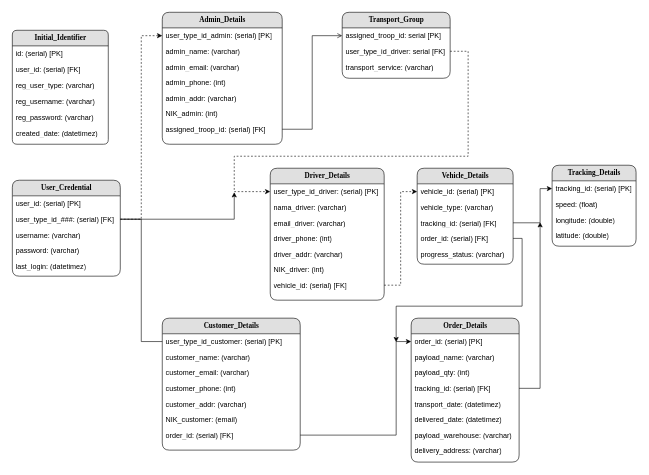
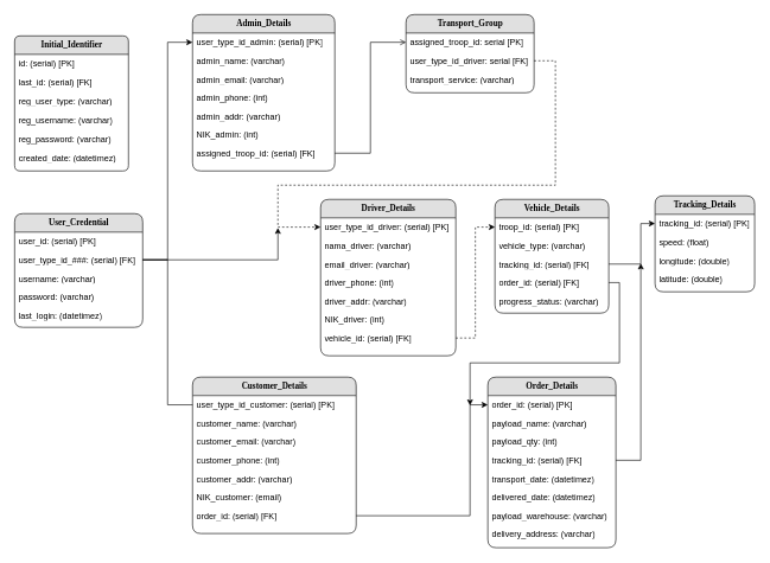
  <mxCell id="0" />
  <mxCell id="1" parent="0" />
  <mxCell id="2" value="&lt;b&gt;Initial_Identifier&lt;/b&gt;" style="swimlane;html=1;fontStyle=0;childLayout=stackLayout;horizontal=1;startSize=26;fillColor=#e0e0e0;horizontalStack=0;resizeParent=1;resizeLast=0;collapsible=1;marginBottom=0;swimlaneFillColor=#ffffff;align=center;rounded=1;shadow=0;comic=0;labelBackgroundColor=none;strokeWidth=1;fontFamily=Verdana;fontSize=12;arcSize=10;" parent="1" vertex="1"><mxGeometry x="20" y="50" width="160" height="190" as="geometry" /></mxCell>
  <mxCell id="3" value="id: (serial) [PK]" style="text;html=1;strokeColor=none;fillColor=none;spacingLeft=4;spacingRight=4;whiteSpace=wrap;overflow=hidden;rotatable=0;points=[[0,0.5],[1,0.5]];portConstraint=eastwest;" parent="2" vertex="1"><mxGeometry y="26" width="160" height="26" as="geometry" /></mxCell>
- <mxCell id="4" value="user_id: (serial) [FK]" style="text;html=1;strokeColor=none;fillColor=none;spacingLeft=4;spacingRight=4;whiteSpace=wrap;overflow=hidden;rotatable=0;points=[[0,0.5],[1,0.5]];portConstraint=eastwest;" vertex="1" parent="2"><mxGeometry y="52" width="160" height="26" as="geometry" /></mxCell>
+ <mxCell id="4" value="last_id: (serial) [FK]" style="text;html=1;strokeColor=none;fillColor=none;spacingLeft=4;spacingRight=4;whiteSpace=wrap;overflow=hidden;rotatable=0;points=[[0,0.5],[1,0.5]];portConstraint=eastwest;" vertex="1" parent="2"><mxGeometry y="52" width="160" height="26" as="geometry" /></mxCell>
  <mxCell id="5" value="reg_user_type: (varchar)" style="text;html=1;strokeColor=none;fillColor=none;spacingLeft=4;spacingRight=4;whiteSpace=wrap;overflow=hidden;rotatable=0;points=[[0,0.5],[1,0.5]];portConstraint=eastwest;" parent="2" vertex="1"><mxGeometry y="78" width="160" height="28" as="geometry" /></mxCell>
  <mxCell id="6" value="reg_username: (varchar)" style="text;html=1;strokeColor=none;fillColor=none;spacingLeft=4;spacingRight=4;whiteSpace=wrap;overflow=hidden;rotatable=0;points=[[0,0.5],[1,0.5]];portConstraint=eastwest;" parent="2" vertex="1"><mxGeometry y="106" width="160" height="26" as="geometry" /></mxCell>
  <mxCell id="7" value="reg_password: (varchar)" style="text;html=1;strokeColor=none;fillColor=none;spacingLeft=4;spacingRight=4;whiteSpace=wrap;overflow=hidden;rotatable=0;points=[[0,0.5],[1,0.5]];portConstraint=eastwest;" vertex="1" parent="2"><mxGeometry y="132" width="160" height="26" as="geometry" /></mxCell>
  <mxCell id="8" value="created_date: (datetimez)" style="text;html=1;strokeColor=none;fillColor=none;spacingLeft=4;spacingRight=4;whiteSpace=wrap;overflow=hidden;rotatable=0;points=[[0,0.5],[1,0.5]];portConstraint=eastwest;" vertex="1" parent="2"><mxGeometry y="158" width="160" height="28" as="geometry" /></mxCell>
  <mxCell id="9" value="&lt;b&gt;User_Credential&lt;/b&gt;" style="swimlane;html=1;fontStyle=0;childLayout=stackLayout;horizontal=1;startSize=26;fillColor=#e0e0e0;horizontalStack=0;resizeParent=1;resizeLast=0;collapsible=1;marginBottom=0;swimlaneFillColor=#ffffff;align=center;rounded=1;shadow=0;comic=0;labelBackgroundColor=none;strokeWidth=1;fontFamily=Verdana;fontSize=12" parent="1" vertex="1"><mxGeometry x="20" y="300" width="180" height="160" as="geometry" /></mxCell>
  <mxCell id="10" value="user_id: (serial) [PK]" style="text;html=1;strokeColor=none;fillColor=none;spacingLeft=4;spacingRight=4;whiteSpace=wrap;overflow=hidden;rotatable=0;points=[[0,0.5],[1,0.5]];portConstraint=eastwest;" parent="9" vertex="1"><mxGeometry y="26" width="180" height="26" as="geometry" /></mxCell>
  <mxCell id="11" value="user_type_id_###: (serial) [FK]" style="text;html=1;strokeColor=none;fillColor=none;spacingLeft=4;spacingRight=4;whiteSpace=wrap;overflow=hidden;rotatable=0;points=[[0,0.5],[1,0.5]];portConstraint=eastwest;" vertex="1" parent="9"><mxGeometry y="52" width="180" height="26" as="geometry" /></mxCell>
  <mxCell id="12" value="username: (varchar)&lt;br&gt;" style="text;html=1;strokeColor=none;fillColor=none;spacingLeft=4;spacingRight=4;whiteSpace=wrap;overflow=hidden;rotatable=0;points=[[0,0.5],[1,0.5]];portConstraint=eastwest;" parent="9" vertex="1"><mxGeometry y="78" width="180" height="26" as="geometry" /></mxCell>
  <mxCell id="13" value="password: (varchar)" style="text;html=1;strokeColor=none;fillColor=none;spacingLeft=4;spacingRight=4;whiteSpace=wrap;overflow=hidden;rotatable=0;points=[[0,0.5],[1,0.5]];portConstraint=eastwest;" vertex="1" parent="9"><mxGeometry y="104" width="180" height="26" as="geometry" /></mxCell>
  <mxCell id="14" value="last_login: (datetimez)" style="text;html=1;strokeColor=none;fillColor=none;spacingLeft=4;spacingRight=4;whiteSpace=wrap;overflow=hidden;rotatable=0;points=[[0,0.5],[1,0.5]];portConstraint=eastwest;" vertex="1" parent="9"><mxGeometry y="130" width="180" height="26" as="geometry" /></mxCell>
  <mxCell id="15" value="&lt;b&gt;Admin_Details&lt;/b&gt;" style="swimlane;html=1;fontStyle=0;childLayout=stackLayout;horizontal=1;startSize=26;fillColor=#e0e0e0;horizontalStack=0;resizeParent=1;resizeLast=0;collapsible=1;marginBottom=0;swimlaneFillColor=#ffffff;align=center;rounded=1;shadow=0;comic=0;labelBackgroundColor=none;strokeWidth=1;fontFamily=Verdana;fontSize=12" vertex="1" parent="1"><mxGeometry x="270" y="20" width="200" height="220" as="geometry" /></mxCell>
  <mxCell id="16" value="user_type_id_admin: (serial) [PK]" style="text;html=1;strokeColor=none;fillColor=none;spacingLeft=4;spacingRight=4;whiteSpace=wrap;overflow=hidden;rotatable=0;points=[[0,0.5],[1,0.5]];portConstraint=eastwest;" vertex="1" parent="15"><mxGeometry y="26" width="200" height="26" as="geometry" /></mxCell>
  <mxCell id="17" value="admin_name: (varchar)" style="text;html=1;strokeColor=none;fillColor=none;spacingLeft=4;spacingRight=4;whiteSpace=wrap;overflow=hidden;rotatable=0;points=[[0,0.5],[1,0.5]];portConstraint=eastwest;" vertex="1" parent="15"><mxGeometry y="52" width="200" height="26" as="geometry" /></mxCell>
  <mxCell id="18" value="admin_email: (varchar)" style="text;html=1;strokeColor=none;fillColor=none;spacingLeft=4;spacingRight=4;whiteSpace=wrap;overflow=hidden;rotatable=0;points=[[0,0.5],[1,0.5]];portConstraint=eastwest;" vertex="1" parent="15"><mxGeometry y="78" width="200" height="26" as="geometry" /></mxCell>
  <mxCell id="19" value="admin_phone: (int)" style="text;html=1;strokeColor=none;fillColor=none;spacingLeft=4;spacingRight=4;whiteSpace=wrap;overflow=hidden;rotatable=0;points=[[0,0.5],[1,0.5]];portConstraint=eastwest;" vertex="1" parent="15"><mxGeometry y="104" width="200" height="26" as="geometry" /></mxCell>
  <mxCell id="20" value="admin_addr: (varchar)" style="text;html=1;strokeColor=none;fillColor=none;spacingLeft=4;spacingRight=4;whiteSpace=wrap;overflow=hidden;rotatable=0;points=[[0,0.5],[1,0.5]];portConstraint=eastwest;" vertex="1" parent="15"><mxGeometry y="130" width="200" height="26" as="geometry" /></mxCell>
  <mxCell id="21" value="NIK_admin: (int)" style="text;html=1;strokeColor=none;fillColor=none;spacingLeft=4;spacingRight=4;whiteSpace=wrap;overflow=hidden;rotatable=0;points=[[0,0.5],[1,0.5]];portConstraint=eastwest;" vertex="1" parent="15"><mxGeometry y="156" width="200" height="26" as="geometry" /></mxCell>
  <mxCell id="22" value="assigned_troop_id: (serial) [FK]" style="text;html=1;strokeColor=none;fillColor=none;spacingLeft=4;spacingRight=4;whiteSpace=wrap;overflow=hidden;rotatable=0;points=[[0,0.5],[1,0.5]];portConstraint=eastwest;" vertex="1" parent="15"><mxGeometry y="182" width="200" height="26" as="geometry" /></mxCell>
  <mxCell id="23" value="&lt;b&gt;Transport_Group&lt;/b&gt;" style="swimlane;html=1;fontStyle=0;childLayout=stackLayout;horizontal=1;startSize=26;fillColor=#e0e0e0;horizontalStack=0;resizeParent=1;resizeLast=0;collapsible=1;marginBottom=0;swimlaneFillColor=#ffffff;align=center;rounded=1;shadow=0;comic=0;labelBackgroundColor=none;strokeWidth=1;fontFamily=Verdana;fontSize=12" vertex="1" parent="1"><mxGeometry x="570" y="20" width="180" height="110" as="geometry" /></mxCell>
  <mxCell id="24" value="assigned_troop_id: serial [PK]" style="text;html=1;strokeColor=none;fillColor=none;spacingLeft=4;spacingRight=4;whiteSpace=wrap;overflow=hidden;rotatable=0;points=[[0,0.5],[1,0.5]];portConstraint=eastwest;" vertex="1" parent="23"><mxGeometry y="26" width="180" height="26" as="geometry" /></mxCell>
  <mxCell id="25" value="user_type_id_driver: serial [FK]" style="text;html=1;strokeColor=none;fillColor=none;spacingLeft=4;spacingRight=4;whiteSpace=wrap;overflow=hidden;rotatable=0;points=[[0,0.5],[1,0.5]];portConstraint=eastwest;" vertex="1" parent="23"><mxGeometry y="52" width="180" height="26" as="geometry" /></mxCell>
  <mxCell id="26" value="transport_service: (varchar)" style="text;html=1;strokeColor=none;fillColor=none;spacingLeft=4;spacingRight=4;whiteSpace=wrap;overflow=hidden;rotatable=0;points=[[0,0.5],[1,0.5]];portConstraint=eastwest;" vertex="1" parent="23"><mxGeometry y="78" width="180" height="26" as="geometry" /></mxCell>
  <mxCell id="27" value="&lt;b&gt;Vehicle_Details&lt;/b&gt;" style="swimlane;html=1;fontStyle=0;childLayout=stackLayout;horizontal=1;startSize=26;fillColor=#e0e0e0;horizontalStack=0;resizeParent=1;resizeLast=0;collapsible=1;marginBottom=0;swimlaneFillColor=#ffffff;align=center;rounded=1;shadow=0;comic=0;labelBackgroundColor=none;strokeWidth=1;fontFamily=Verdana;fontSize=12" vertex="1" parent="1"><mxGeometry x="695" y="280" width="160" height="160" as="geometry" /></mxCell>
- <mxCell id="28" value="vehicle_id: (serial) [PK]" style="text;html=1;strokeColor=none;fillColor=none;spacingLeft=4;spacingRight=4;whiteSpace=wrap;overflow=hidden;rotatable=0;points=[[0,0.5],[1,0.5]];portConstraint=eastwest;" vertex="1" parent="27"><mxGeometry y="26" width="160" height="26" as="geometry" /></mxCell>
+ <mxCell id="28" value="troop_id: (serial) [PK]" style="text;html=1;strokeColor=none;fillColor=none;spacingLeft=4;spacingRight=4;whiteSpace=wrap;overflow=hidden;rotatable=0;points=[[0,0.5],[1,0.5]];portConstraint=eastwest;" vertex="1" parent="27"><mxGeometry y="26" width="160" height="26" as="geometry" /></mxCell>
  <mxCell id="29" value="vehicle_type: (varchar)" style="text;html=1;strokeColor=none;fillColor=none;spacingLeft=4;spacingRight=4;whiteSpace=wrap;overflow=hidden;rotatable=0;points=[[0,0.5],[1,0.5]];portConstraint=eastwest;" vertex="1" parent="27"><mxGeometry y="52" width="160" height="26" as="geometry" /></mxCell>
  <mxCell id="30" value="tracking_id: (serial) [FK]" style="text;html=1;strokeColor=none;fillColor=none;spacingLeft=4;spacingRight=4;whiteSpace=wrap;overflow=hidden;rotatable=0;points=[[0,0.5],[1,0.5]];portConstraint=eastwest;" vertex="1" parent="27"><mxGeometry y="78" width="160" height="26" as="geometry" /></mxCell>
  <mxCell id="31" value="order_id: (serial) [FK]" style="text;html=1;strokeColor=none;fillColor=none;spacingLeft=4;spacingRight=4;whiteSpace=wrap;overflow=hidden;rotatable=0;points=[[0,0.5],[1,0.5]];portConstraint=eastwest;" vertex="1" parent="27"><mxGeometry y="104" width="160" height="26" as="geometry" /></mxCell>
  <mxCell id="32" value="progress_status: (varchar)" style="text;html=1;strokeColor=none;fillColor=none;spacingLeft=4;spacingRight=4;whiteSpace=wrap;overflow=hidden;rotatable=0;points=[[0,0.5],[1,0.5]];portConstraint=eastwest;" vertex="1" parent="27"><mxGeometry y="130" width="160" height="26" as="geometry" /></mxCell>
  <mxCell id="33" value="&lt;b&gt;Tracking_Details&lt;/b&gt;" style="swimlane;html=1;fontStyle=0;childLayout=stackLayout;horizontal=1;startSize=26;fillColor=#e0e0e0;horizontalStack=0;resizeParent=1;resizeLast=0;collapsible=1;marginBottom=0;swimlaneFillColor=#ffffff;align=center;rounded=1;shadow=0;comic=0;labelBackgroundColor=none;strokeWidth=1;fontFamily=Verdana;fontSize=12" vertex="1" parent="1"><mxGeometry x="920" y="275" width="140" height="135" as="geometry" /></mxCell>
  <mxCell id="34" value="tracking_id: (serial) [PK]" style="text;html=1;strokeColor=none;fillColor=none;spacingLeft=4;spacingRight=4;whiteSpace=wrap;overflow=hidden;rotatable=0;points=[[0,0.5],[1,0.5]];portConstraint=eastwest;" vertex="1" parent="33"><mxGeometry y="26" width="140" height="26" as="geometry" /></mxCell>
  <mxCell id="35" value="speed: (float)" style="text;html=1;strokeColor=none;fillColor=none;spacingLeft=4;spacingRight=4;whiteSpace=wrap;overflow=hidden;rotatable=0;points=[[0,0.5],[1,0.5]];portConstraint=eastwest;" vertex="1" parent="33"><mxGeometry y="52" width="140" height="26" as="geometry" /></mxCell>
  <mxCell id="36" value="longitude: (double)" style="text;html=1;strokeColor=none;fillColor=none;spacingLeft=4;spacingRight=4;whiteSpace=wrap;overflow=hidden;rotatable=0;points=[[0,0.5],[1,0.5]];portConstraint=eastwest;" vertex="1" parent="33"><mxGeometry y="78" width="140" height="26" as="geometry" /></mxCell>
  <mxCell id="37" value="latitude: (double)" style="text;html=1;strokeColor=none;fillColor=none;spacingLeft=4;spacingRight=4;whiteSpace=wrap;overflow=hidden;rotatable=0;points=[[0,0.5],[1,0.5]];portConstraint=eastwest;" vertex="1" parent="33"><mxGeometry y="104" width="140" height="26" as="geometry" /></mxCell>
  <mxCell id="38" value="&lt;b&gt;Order_Details&lt;/b&gt;" style="swimlane;html=1;fontStyle=0;childLayout=stackLayout;horizontal=1;startSize=26;fillColor=#e0e0e0;horizontalStack=0;resizeParent=1;resizeLast=0;collapsible=1;marginBottom=0;swimlaneFillColor=#ffffff;align=center;rounded=1;shadow=0;comic=0;labelBackgroundColor=none;strokeWidth=1;fontFamily=Verdana;fontSize=12" vertex="1" parent="1"><mxGeometry x="685" y="530" width="180" height="240" as="geometry" /></mxCell>
  <mxCell id="39" value="order_id: (serial) [PK]" style="text;html=1;strokeColor=none;fillColor=none;spacingLeft=4;spacingRight=4;whiteSpace=wrap;overflow=hidden;rotatable=0;points=[[0,0.5],[1,0.5]];portConstraint=eastwest;" vertex="1" parent="38"><mxGeometry y="26" width="180" height="26" as="geometry" /></mxCell>
  <mxCell id="40" value="payload_name: (varchar)" style="text;html=1;strokeColor=none;fillColor=none;spacingLeft=4;spacingRight=4;whiteSpace=wrap;overflow=hidden;rotatable=0;points=[[0,0.5],[1,0.5]];portConstraint=eastwest;" vertex="1" parent="38"><mxGeometry y="52" width="180" height="26" as="geometry" /></mxCell>
  <mxCell id="41" value="payload_qty: (int)" style="text;html=1;strokeColor=none;fillColor=none;spacingLeft=4;spacingRight=4;whiteSpace=wrap;overflow=hidden;rotatable=0;points=[[0,0.5],[1,0.5]];portConstraint=eastwest;" vertex="1" parent="38"><mxGeometry y="78" width="180" height="26" as="geometry" /></mxCell>
  <mxCell id="42" value="tracking_id: (serial) [FK]" style="text;html=1;strokeColor=none;fillColor=none;spacingLeft=4;spacingRight=4;whiteSpace=wrap;overflow=hidden;rotatable=0;points=[[0,0.5],[1,0.5]];portConstraint=eastwest;" vertex="1" parent="38"><mxGeometry y="104" width="180" height="26" as="geometry" /></mxCell>
  <mxCell id="43" value="transport_date: (datetimez)" style="text;html=1;strokeColor=none;fillColor=none;spacingLeft=4;spacingRight=4;whiteSpace=wrap;overflow=hidden;rotatable=0;points=[[0,0.5],[1,0.5]];portConstraint=eastwest;" vertex="1" parent="38"><mxGeometry y="130" width="180" height="26" as="geometry" /></mxCell>
  <mxCell id="44" value="delivered_date: (datetimez)" style="text;html=1;strokeColor=none;fillColor=none;spacingLeft=4;spacingRight=4;whiteSpace=wrap;overflow=hidden;rotatable=0;points=[[0,0.5],[1,0.5]];portConstraint=eastwest;" vertex="1" parent="38"><mxGeometry y="156" width="180" height="26" as="geometry" /></mxCell>
  <mxCell id="45" value="payload_warehouse: (varchar)" style="text;html=1;strokeColor=none;fillColor=none;spacingLeft=4;spacingRight=4;whiteSpace=wrap;overflow=hidden;rotatable=0;points=[[0,0.5],[1,0.5]];portConstraint=eastwest;" vertex="1" parent="38"><mxGeometry y="182" width="180" height="26" as="geometry" /></mxCell>
  <mxCell id="46" value="delivery_address: (varchar)" style="text;html=1;strokeColor=none;fillColor=none;spacingLeft=4;spacingRight=4;whiteSpace=wrap;overflow=hidden;rotatable=0;points=[[0,0.5],[1,0.5]];portConstraint=eastwest;" vertex="1" parent="38"><mxGeometry y="208" width="180" height="26" as="geometry" /></mxCell>
  <mxCell id="47" value="&lt;b&gt;Customer_Details&lt;/b&gt;" style="swimlane;html=1;fontStyle=0;childLayout=stackLayout;horizontal=1;startSize=26;fillColor=#e0e0e0;horizontalStack=0;resizeParent=1;resizeLast=0;collapsible=1;marginBottom=0;swimlaneFillColor=#ffffff;align=center;rounded=1;shadow=0;comic=0;labelBackgroundColor=none;strokeWidth=1;fontFamily=Verdana;fontSize=12" vertex="1" parent="1"><mxGeometry x="270" y="530" width="230" height="220" as="geometry" /></mxCell>
  <mxCell id="48" value="user_type_id_customer: (serial) [PK]" style="text;html=1;strokeColor=none;fillColor=none;spacingLeft=4;spacingRight=4;whiteSpace=wrap;overflow=hidden;rotatable=0;points=[[0,0.5],[1,0.5]];portConstraint=eastwest;" vertex="1" parent="47"><mxGeometry y="26" width="230" height="26" as="geometry" /></mxCell>
  <mxCell id="49" value="customer_name: (varchar)" style="text;html=1;strokeColor=none;fillColor=none;spacingLeft=4;spacingRight=4;whiteSpace=wrap;overflow=hidden;rotatable=0;points=[[0,0.5],[1,0.5]];portConstraint=eastwest;" vertex="1" parent="47"><mxGeometry y="52" width="230" height="26" as="geometry" /></mxCell>
  <mxCell id="50" value="customer_email: (varchar)" style="text;html=1;strokeColor=none;fillColor=none;spacingLeft=4;spacingRight=4;whiteSpace=wrap;overflow=hidden;rotatable=0;points=[[0,0.5],[1,0.5]];portConstraint=eastwest;" vertex="1" parent="47"><mxGeometry y="78" width="230" height="26" as="geometry" /></mxCell>
  <mxCell id="51" value="customer_phone: (int)" style="text;html=1;strokeColor=none;fillColor=none;spacingLeft=4;spacingRight=4;whiteSpace=wrap;overflow=hidden;rotatable=0;points=[[0,0.5],[1,0.5]];portConstraint=eastwest;" vertex="1" parent="47"><mxGeometry y="104" width="230" height="26" as="geometry" /></mxCell>
  <mxCell id="52" value="customer_addr: (varchar)" style="text;html=1;strokeColor=none;fillColor=none;spacingLeft=4;spacingRight=4;whiteSpace=wrap;overflow=hidden;rotatable=0;points=[[0,0.5],[1,0.5]];portConstraint=eastwest;" vertex="1" parent="47"><mxGeometry y="130" width="230" height="26" as="geometry" /></mxCell>
  <mxCell id="53" value="NIK_customer: (email)" style="text;html=1;strokeColor=none;fillColor=none;spacingLeft=4;spacingRight=4;whiteSpace=wrap;overflow=hidden;rotatable=0;points=[[0,0.5],[1,0.5]];portConstraint=eastwest;" vertex="1" parent="47"><mxGeometry y="156" width="230" height="26" as="geometry" /></mxCell>
  <mxCell id="54" value="order_id: (serial) [FK]" style="text;html=1;strokeColor=none;fillColor=none;spacingLeft=4;spacingRight=4;whiteSpace=wrap;overflow=hidden;rotatable=0;points=[[0,0.5],[1,0.5]];portConstraint=eastwest;" vertex="1" parent="47"><mxGeometry y="182" width="230" height="26" as="geometry" /></mxCell>
- <mxCell id="55" style="edgeStyle=orthogonalEdgeStyle;rounded=0;orthogonalLoop=1;jettySize=auto;html=1;exitX=1;exitY=0.5;exitDx=0;exitDy=0;entryX=0;entryY=0.5;entryDx=0;entryDy=0;dashed=1;" edge="1" parent="1" source="11" target="16"><mxGeometry relative="1" as="geometry" /></mxCell>
+ <mxCell id="55" style="edgeStyle=orthogonalEdgeStyle;rounded=0;orthogonalLoop=1;jettySize=auto;html=1;exitX=1;exitY=0.5;exitDx=0;exitDy=0;entryX=0;entryY=0.5;entryDx=0;entryDy=0;" edge="1" parent="1" source="11" target="16"><mxGeometry relative="1" as="geometry" /></mxCell>
  <mxCell id="56" style="edgeStyle=orthogonalEdgeStyle;rounded=0;orthogonalLoop=1;jettySize=auto;html=1;exitX=1;exitY=0.5;exitDx=0;exitDy=0;entryX=0;entryY=0.5;entryDx=0;entryDy=0;endArrow=none;" edge="1" parent="1" source="11" target="48"><mxGeometry relative="1" as="geometry" /></mxCell>
  <mxCell id="57" style="edgeStyle=orthogonalEdgeStyle;rounded=0;orthogonalLoop=1;jettySize=auto;html=1;exitX=1;exitY=0.5;exitDx=0;exitDy=0;entryX=0;entryY=0.5;entryDx=0;entryDy=0;endArrow=open;" edge="1" parent="1" source="22" target="24"><mxGeometry relative="1" as="geometry" /></mxCell>
  <mxCell id="58" value="&lt;b&gt;Driver_Details&lt;/b&gt;" style="swimlane;html=1;fontStyle=0;childLayout=stackLayout;horizontal=1;startSize=26;fillColor=#e0e0e0;horizontalStack=0;resizeParent=1;resizeLast=0;collapsible=1;marginBottom=0;swimlaneFillColor=#ffffff;align=center;rounded=1;shadow=0;comic=0;labelBackgroundColor=none;strokeWidth=1;fontFamily=Verdana;fontSize=12" vertex="1" parent="1"><mxGeometry x="450" y="280" width="190" height="220" as="geometry" /></mxCell>
  <mxCell id="59" value="user_type_id_driver: (serial) [PK]" style="text;html=1;strokeColor=none;fillColor=none;spacingLeft=4;spacingRight=4;whiteSpace=wrap;overflow=hidden;rotatable=0;points=[[0,0.5],[1,0.5]];portConstraint=eastwest;" vertex="1" parent="58"><mxGeometry y="26" width="190" height="26" as="geometry" /></mxCell>
  <mxCell id="60" value="nama_driver: (varchar)" style="text;html=1;strokeColor=none;fillColor=none;spacingLeft=4;spacingRight=4;whiteSpace=wrap;overflow=hidden;rotatable=0;points=[[0,0.5],[1,0.5]];portConstraint=eastwest;" vertex="1" parent="58"><mxGeometry y="52" width="190" height="26" as="geometry" /></mxCell>
  <mxCell id="61" value="email_driver: (varchar)" style="text;html=1;strokeColor=none;fillColor=none;spacingLeft=4;spacingRight=4;whiteSpace=wrap;overflow=hidden;rotatable=0;points=[[0,0.5],[1,0.5]];portConstraint=eastwest;" vertex="1" parent="58"><mxGeometry y="78" width="190" height="26" as="geometry" /></mxCell>
  <mxCell id="62" value="driver_phone: (int)" style="text;html=1;strokeColor=none;fillColor=none;spacingLeft=4;spacingRight=4;whiteSpace=wrap;overflow=hidden;rotatable=0;points=[[0,0.5],[1,0.5]];portConstraint=eastwest;" vertex="1" parent="58"><mxGeometry y="104" width="190" height="26" as="geometry" /></mxCell>
  <mxCell id="63" value="driver_addr: (varchar)" style="text;html=1;strokeColor=none;fillColor=none;spacingLeft=4;spacingRight=4;whiteSpace=wrap;overflow=hidden;rotatable=0;points=[[0,0.5],[1,0.5]];portConstraint=eastwest;" vertex="1" parent="58"><mxGeometry y="130" width="190" height="26" as="geometry" /></mxCell>
  <mxCell id="64" value="NIK_driver: (int)" style="text;html=1;strokeColor=none;fillColor=none;spacingLeft=4;spacingRight=4;whiteSpace=wrap;overflow=hidden;rotatable=0;points=[[0,0.5],[1,0.5]];portConstraint=eastwest;" vertex="1" parent="58"><mxGeometry y="156" width="190" height="26" as="geometry" /></mxCell>
  <mxCell id="65" value="vehicle_id: (serial) [FK]" style="text;html=1;strokeColor=none;fillColor=none;spacingLeft=4;spacingRight=4;whiteSpace=wrap;overflow=hidden;rotatable=0;points=[[0,0.5],[1,0.5]];portConstraint=eastwest;" vertex="1" parent="58"><mxGeometry y="182" width="190" height="26" as="geometry" /></mxCell>
  <mxCell id="66" style="edgeStyle=orthogonalEdgeStyle;rounded=0;orthogonalLoop=1;jettySize=auto;html=1;exitX=1;exitY=0.5;exitDx=0;exitDy=0;entryX=0;entryY=0.5;entryDx=0;entryDy=0;dashed=1;" edge="1" parent="1" source="25" target="59"><mxGeometry relative="1" as="geometry"><Array as="points"><mxPoint x="780" y="85" /><mxPoint x="780" y="260" /><mxPoint x="390" y="260" /><mxPoint x="390" y="319" /></Array></mxGeometry></mxCell>
  <mxCell id="67" style="edgeStyle=orthogonalEdgeStyle;rounded=0;orthogonalLoop=1;jettySize=auto;html=1;exitX=1;exitY=0.5;exitDx=0;exitDy=0;" edge="1" parent="1" source="11"><mxGeometry relative="1" as="geometry"><mxPoint x="390" y="320" as="targetPoint" /><Array as="points"><mxPoint x="390" y="365" /></Array></mxGeometry></mxCell>
  <mxCell id="68" style="edgeStyle=orthogonalEdgeStyle;rounded=0;orthogonalLoop=1;jettySize=auto;html=1;exitX=1;exitY=0.5;exitDx=0;exitDy=0;entryX=0;entryY=0.5;entryDx=0;entryDy=0;dashed=1;" edge="1" parent="1" source="65" target="28"><mxGeometry relative="1" as="geometry" /></mxCell>
  <mxCell id="69" style="edgeStyle=orthogonalEdgeStyle;rounded=0;orthogonalLoop=1;jettySize=auto;html=1;exitX=1;exitY=0.5;exitDx=0;exitDy=0;entryX=0;entryY=0.5;entryDx=0;entryDy=0;" edge="1" parent="1" source="54" target="39"><mxGeometry relative="1" as="geometry"><Array as="points"><mxPoint x="660" y="725" /><mxPoint x="660" y="569" /></Array></mxGeometry></mxCell>
  <mxCell id="70" style="edgeStyle=orthogonalEdgeStyle;rounded=0;orthogonalLoop=1;jettySize=auto;html=1;exitX=1;exitY=0.5;exitDx=0;exitDy=0;" edge="1" parent="1" source="31"><mxGeometry relative="1" as="geometry"><mxPoint x="660" y="570" as="targetPoint" /><Array as="points"><mxPoint x="870" y="397" /><mxPoint x="870" y="510" /><mxPoint x="660" y="510" /><mxPoint x="660" y="570" /></Array></mxGeometry></mxCell>
  <mxCell id="71" style="edgeStyle=orthogonalEdgeStyle;rounded=0;orthogonalLoop=1;jettySize=auto;html=1;exitX=1;exitY=0.5;exitDx=0;exitDy=0;entryX=0;entryY=0.5;entryDx=0;entryDy=0;" edge="1" parent="1" source="30" target="34"><mxGeometry relative="1" as="geometry"><Array as="points"><mxPoint x="900" y="371" /><mxPoint x="900" y="314" /></Array></mxGeometry></mxCell>
  <mxCell id="72" style="edgeStyle=orthogonalEdgeStyle;rounded=0;orthogonalLoop=1;jettySize=auto;html=1;exitX=1;exitY=0.5;exitDx=0;exitDy=0;" edge="1" parent="1" source="42"><mxGeometry relative="1" as="geometry"><mxPoint x="900" y="370" as="targetPoint" /><Array as="points"><mxPoint x="900" y="647" /></Array></mxGeometry></mxCell>
